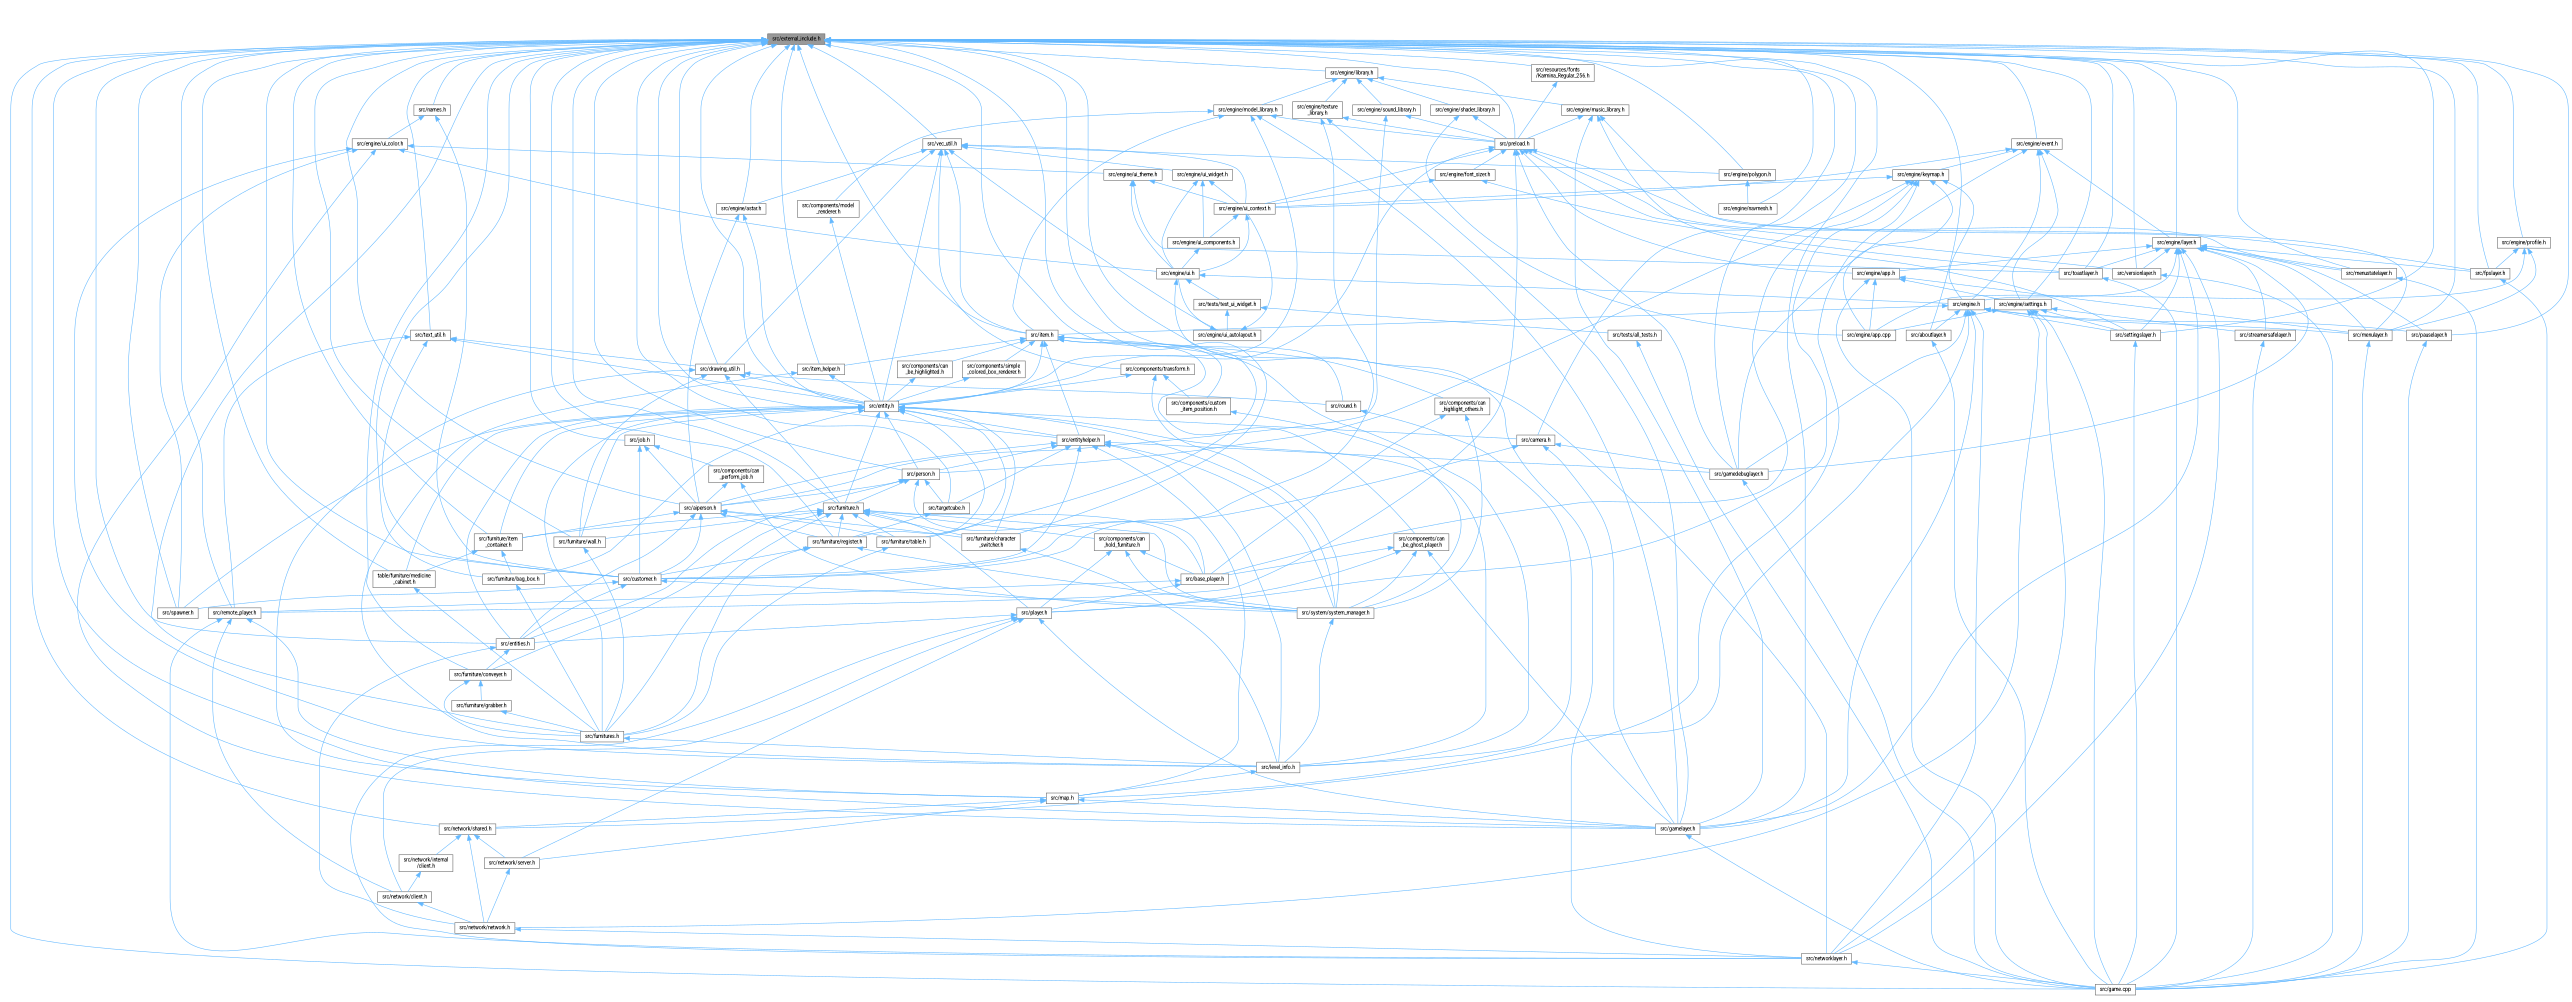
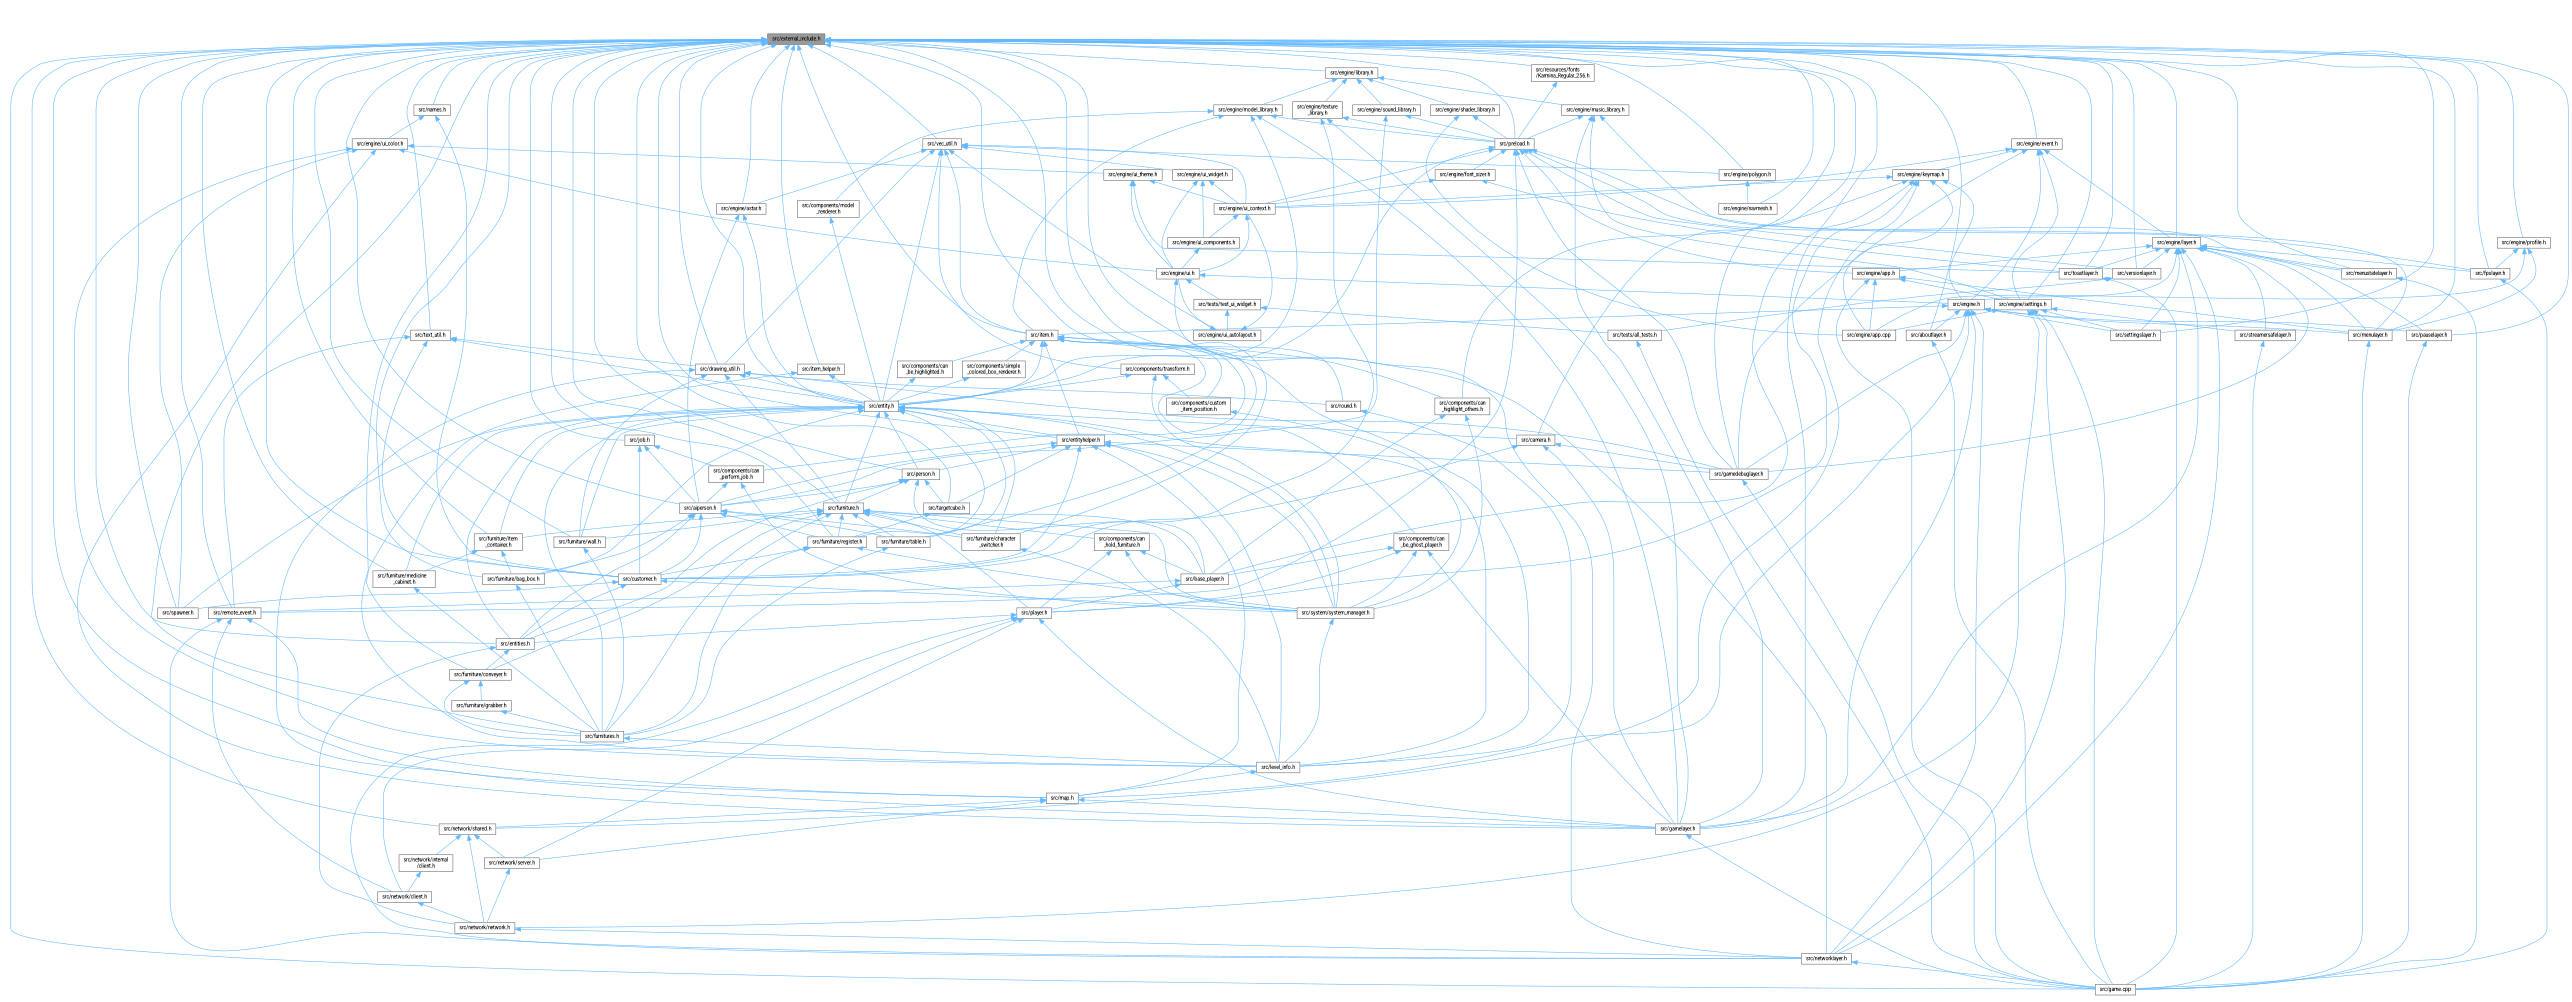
  digraph {
    fontname="Roboto Condensed"
    node [color=grey40 fillcolor=white fontname="Roboto Condensed" fontsize=10 shape=box style=filled]
    edge [color=steelblue1 dir=back fontname="Roboto Condensed" fontsize=10 labelfontname=Helvetica labelfontsize=10 style=solid]
    n1 [color=gray40 fillcolor=grey60 fontcolor=black height=0.2 label="src/external_include.h" width=0.4]
    n2 [height=0.2 label="src/aboutlayer.h" width=0.4]
    n3 [height=0.2 label="src/game.cpp" width=0.4]
    n4 [height=0.2 label="src/aiperson.h" width=0.4]
    n5 [height=0.2 label="src/customer.h" width=0.4]
    n6 [height=0.2 label="src/entities.h" width=0.4]
    n7 [height=0.2 label="src/furniture/conveyer.h" width=0.4]
    n8 [height=0.2 label="src/furnitures.h" width=0.4]
    n9 [height=0.2 label="src/map.h" width=0.4]
    n10 [height=0.2 label="src/gamelayer.h" width=0.4]
    n11 [height=0.2 label="src/networklayer.h" width=0.4]
    n12 [height=0.2 label="src/network/shared.h" width=0.4]
    n13 [height=0.2 label="src/spawner.h" width=0.4]
    n14 [height=0.2 label="src/furniture/character\l_switcher.h" width=0.4]
    n15 [height=0.2 label="src/furniture/item\l_container.h" width=0.4]
    n16 [height=0.2 label="src/furniture/bag_box.h" width=0.4]
-   n17 [height=0.2 label="table/furniture/medicine\l_cabinet.h" width=0.4]
+   n17 [height=0.2 label="src/furniture/medicine\l_cabinet.h" width=0.4]
    n18 [height=0.2 label="src/furniture/register.h" width=0.4]
    n19 [height=0.2 label="src/furniture/table.h" width=0.4]
    n20 [height=0.2 label="src/camera.h" width=0.4]
    n21 [height=0.2 label="src/gamedebuglayer.h" width=0.4]
    n22 [height=0.2 label="src/drawing_util.h" width=0.4]
    n23 [height=0.2 label="src/entity.h" width=0.4]
    n24 [height=0.2 label="src/entityhelper.h" width=0.4]
    n25 [height=0.2 label="src/person.h" width=0.4]
-   n26 [height=0.2 label="src/remote_player.h" width=0.4]
+   n26 [height=0.2 label="src/remote_event.h" width=0.4]
    n27 [height=0.2 label="src/furniture.h" width=0.4]
    n28 [height=0.2 label="src/furniture/wall.h" width=0.4]
    n29 [height=0.2 label="src/targetcube.h" width=0.4]
    n30 [height=0.2 label="src/round.h" width=0.4]
    n31 [height=0.2 label="src/engine/astar.h" width=0.4]
    n32 [height=0.2 label="src/engine/event.h" width=0.4]
    n33 [height=0.2 label="src/item.h" width=0.4]
    n34 [height=0.2 label="src/item_helper.h" width=0.4]
    n35 [height=0.2 label="src/menulayer.h" width=0.4]
    n36 [height=0.2 label="src/pauselayer.h" width=0.4]
    n37 [height=0.2 label="src/settingslayer.h" width=0.4]
    n38 [height=0.2 label="src/engine/layer.h" width=0.4]
    n39 [height=0.2 label="src/engine/settings.h" width=0.4]
    n40 [height=0.2 label="src/fpslayer.h" width=0.4]
    n41 [height=0.2 label="src/menustatelayer.h" width=0.4]
    n42 [height=0.2 label="src/toastlayer.h" width=0.4]
    n43 [height=0.2 label="src/versionlayer.h" width=0.4]
    n44 [height=0.2 label="src/engine/library.h" width=0.4]
    n45 [height=0.2 label="src/preload.h" width=0.4]
    n46 [height=0.2 label="src/engine/navmesh.h" width=0.4]
    n47 [height=0.2 label="src/engine/polygon.h" width=0.4]
    n48 [height=0.2 label="src/engine/profile.h" width=0.4]
    n49 [height=0.2 label="src/job.h" width=0.4]
    n50 [height=0.2 label="src/names.h" width=0.4]
    n51 [height=0.2 label="src/resources/fonts\l/Karmina_Regular_256.h" width=0.4]
    n52 [height=0.2 label="src/text_util.h" width=0.4]
    n53 [height=0.2 label="src/vec_util.h" width=0.4]
    n54 [height=0.2 label="src/system/system_manager.h" width=0.4]
    n55 [height=0.2 label="src/network/network.h" width=0.4]
    n56 [height=0.2 label="src/furniture/grabber.h" width=0.4]
    n57 [height=0.2 label="src/level_info.h" width=0.4]
    n58 [height=0.2 label="src/network/server.h" width=0.4]
    n59 [height=0.2 label="src/network/internal\l/client.h" width=0.4]
    n60 [height=0.2 label="src/base_player.h" width=0.4]
    n61 [height=0.2 label="src/network/client.h" width=0.4]
    n62 [height=0.2 label="src/player.h" width=0.4]
    n63 [height=0.2 label="src/components/can\l_hold_furniture.h" width=0.4]
    n64 [height=0.2 label="src/engine.h" width=0.4]
    n65 [height=0.2 label="src/engine/keymap.h" width=0.4]
    n66 [height=0.2 label="src/engine/ui_context.h" width=0.4]
    n67 [height=0.2 label="src/components/can\l_be_ghost_player.h" width=0.4]
    n68 [height=0.2 label="src/components/can\l_be_highlighted.h" width=0.4]
    n69 [height=0.2 label="src/components/can\l_highlight_others.h" width=0.4]
    n70 [height=0.2 label="src/components/custom\l_item_position.h" width=0.4]
    n71 [height=0.2 label="src/components/simple\l_colored_box_renderer.h" width=0.4]
    n72 [height=0.2 label="src/engine/app.h" width=0.4]
    n73 [height=0.2 label="src/streamersafelayer.h" width=0.4]
    n74 [height=0.2 label="src/engine/app.cpp" width=0.4]
    n75 [height=0.2 label="src/engine/model_library.h" width=0.4]
    n76 [height=0.2 label="src/engine/music_library.h" width=0.4]
    n77 [height=0.2 label="src/engine/shader_library.h" width=0.4]
    n78 [height=0.2 label="src/engine/sound_library.h" width=0.4]
    n79 [height=0.2 label="src/engine/texture\l_library.h" width=0.4]
    n80 [height=0.2 label="src/engine/font_sizer.h" width=0.4]
    n81 [height=0.2 label="src/components/can\l_perform_job.h" width=0.4]
    n82 [height=0.2 label="src/engine/ui_color.h" width=0.4]
    n83 [height=0.2 label="src/components/transform.h" width=0.4]
    n84 [height=0.2 label="src/engine/ui_autolayout.h" width=0.4]
    n85 [height=0.2 label="src/engine/ui_widget.h" width=0.4]
    n86 [height=0.2 label="src/engine/ui.h" width=0.4]
    n87 [height=0.2 label="src/engine/ui_components.h" width=0.4]
    n88 [height=0.2 label="src/tests/test_ui_widget.h" width=0.4]
    n89 [height=0.2 label="src/tests/all_tests.h" width=0.4]
    n90 [height=0.2 label="src/components/model\l_renderer.h" width=0.4]
    n91 [height=0.2 label="src/engine/ui_theme.h" width=0.4]
    n1 -> n2
    n1 -> n3
    n1 -> n4
    n1 -> n5
    n1 -> n6
    n1 -> n7
    n1 -> n8
    n1 -> n9
    n1 -> n10
    n1 -> n11
    n1 -> n12
    n1 -> n13
    n1 -> n14
    n1 -> n15
    n1 -> n16
    n1 -> n17
    n1 -> n18
    n1 -> n19
    n1 -> n20
    n1 -> n21
    n1 -> n22
    n1 -> n23
    n1 -> n24
    n1 -> n25
    n1 -> n26
    n1 -> n27
    n1 -> n28
    n1 -> n29
    n1 -> n30
    n1 -> n31
    n1 -> n32
    n1 -> n33
    n1 -> n34
    n1 -> n35
    n1 -> n36
    n1 -> n37
    n1 -> n38
    n1 -> n39
    n1 -> n40
    n1 -> n41
    n1 -> n42
    n1 -> n43
    n1 -> n44
    n1 -> n45
    n1 -> n46
    n1 -> n47
    n1 -> n48
    n1 -> n49
    n1 -> n50
    n1 -> n51
    n1 -> n52
    n1 -> n53
    n2 -> n3
    n4 -> n5
    n4 -> n6
    n4 -> n14
-   n4 -> n15
+   n4 -> n16
    n4 -> n18
    n4 -> n19
    n5 -> n6
    n5 -> n13
    n5 -> n54
    n6 -> n7
    n6 -> n55
    n7 -> n8
    n7 -> n56
    n8 -> n57
    n9 -> n10
    n9 -> n12
    n9 -> n58
    n10 -> n3
    n11 -> n3
    n12 -> n55
    n12 -> n58
    n12 -> n59
    n14 -> n57
    n15 -> n16
    n15 -> n17
    n16 -> n8
    n17 -> n8
    n18 -> n5
    n18 -> n8
    n18 -> n54
    n19 -> n8
    n20 -> n5
    n20 -> n10
    n20 -> n21
    n21 -> n3
    n22 -> n10
+   n22 -> n21
    n22 -> n23
    n22 -> n27
    n22 -> n28
    n22 -> n30
    n23 -> n6
    n23 -> n8
    n23 -> n13
    n23 -> n14
    n23 -> n15
    n23 -> n16
    n23 -> n17
    n23 -> n18
    n23 -> n19
    n23 -> n20
    n23 -> n24
    n23 -> n25
    n23 -> n27
    n23 -> n28
    n23 -> n54
    n23 -> n57
    n24 -> n4
    n24 -> n5
    n24 -> n9
    n24 -> n21
    n24 -> n25
    n24 -> n29
    n24 -> n54
    n24 -> n57
    n25 -> n4
    n25 -> n6
    n25 -> n27
    n25 -> n29
    n25 -> n60
    n26 -> n9
    n26 -> n11
    n26 -> n61
    n27 -> n7
    n27 -> n8
    n27 -> n14
    n27 -> n15
    n27 -> n18
    n27 -> n19
    n27 -> n28
    n27 -> n54
    n27 -> n60
    n27 -> n62
    n27 -> n63
    n28 -> n8
    n29 -> n18
    n30 -> n57
    n31 -> n4
    n31 -> n23
    n32 -> n21
    n32 -> n38
    n32 -> n39
    n32 -> n64
    n32 -> n65
    n32 -> n66
    n33 -> n23
    n33 -> n24
-   n33 -> n34
+   n33 -> n81
    n33 -> n57
    n33 -> n67
    n33 -> n68
    n33 -> n69
    n33 -> n70
    n33 -> n71
    n34 -> n23
    n34 -> n57
    n35 -> n3
    n36 -> n3
-   n37 -> n3
    n38 -> n10
    n38 -> n11
    n38 -> n21
    n38 -> n35
    n38 -> n36
    n38 -> n37
    n38 -> n40
    n38 -> n41
    n38 -> n42
    n38 -> n43
    n38 -> n64
    n38 -> n72
    n38 -> n73
    n39 -> n3
    n39 -> n11
    n39 -> n37
    n39 -> n55
    n39 -> n73
    n39 -> n74
    n40 -> n3
    n41 -> n3
    n42 -> n3
-   n43 -> n3
+   n43 -> n89
    n44 -> n75
    n44 -> n76
    n44 -> n77
    n44 -> n78
    n44 -> n79
    n45 -> n21
    n45 -> n23
    n45 -> n26
    n45 -> n40
    n45 -> n41
    n45 -> n43
    n45 -> n66
    n45 -> n72
    n45 -> n80
    n47 -> n46
    n48 -> n35
    n48 -> n40
    n48 -> n74
    n49 -> n4
    n49 -> n5
    n49 -> n81
    n50 -> n5
    n50 -> n82
    n51 -> n45
    n52 -> n5
    n52 -> n22
    n52 -> n23
    n52 -> n26
    n53 -> n22
    n53 -> n23
    n53 -> n31
    n53 -> n33
    n53 -> n47
    n53 -> n66
    n53 -> n83
    n53 -> n84
    n53 -> n85
    n54 -> n57
    n55 -> n11
    n56 -> n8
    n57 -> n9
    n58 -> n55
    n59 -> n61
    n60 -> n26
    n60 -> n62
    n61 -> n55
    n62 -> n6
    n62 -> n10
    n62 -> n11
    n62 -> n58
    n62 -> n61
    n63 -> n54
    n63 -> n60
    n63 -> n62
    n64 -> n2
    n64 -> n9
    n64 -> n10
    n64 -> n11
    n64 -> n21
    n64 -> n33
    n64 -> n35
    n64 -> n36
    n64 -> n37
    n65 -> n12
-   n65 -> n25
+   n65 -> n69
    n65 -> n60
    n65 -> n62
    n65 -> n64
    n65 -> n66
    n65 -> n74
    n66 -> n86
    n66 -> n87
    n67 -> n10
    n67 -> n54
    n67 -> n60
    n67 -> n62
    n68 -> n23
    n69 -> n54
    n69 -> n60
    n70 -> n54
    n71 -> n23
    n72 -> n3
    n72 -> n35
    n72 -> n39
    n72 -> n74
    n73 -> n3
    n75 -> n10
    n75 -> n23
    n75 -> n33
    n75 -> n45
    n75 -> n90
    n76 -> n10
    n76 -> n35
-   n76 -> n37
+   n76 -> n39
    n76 -> n45
    n77 -> n45
    n77 -> n74
    n78 -> n4
    n78 -> n45
    n79 -> n5
    n79 -> n10
    n79 -> n45
    n80 -> n42
    n80 -> n66
    n81 -> n4
    n81 -> n54
    n82 -> n10
    n82 -> n13
    n82 -> n57
    n82 -> n86
    n82 -> n91
    n83 -> n23
    n83 -> n54
    n83 -> n70
    n84 -> n66
    n84 -> n86
    n85 -> n66
    n85 -> n86
    n85 -> n87
    n86 -> n11
    n86 -> n64
    n86 -> n88
    n87 -> n86
    n88 -> n84
    n88 -> n89
    n89 -> n3
    n90 -> n23
    n91 -> n42
    n91 -> n66
    n91 -> n86
  }
